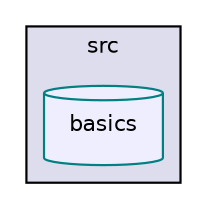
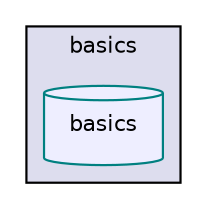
  digraph {
    compound=true
    n1 [fillcolor="#eeeeff" fontname=Helvetica fontsize=10 label=basics pencolor=black shape=cylinder style=filled color=teal]
    subgraph cluster_1 {
      bgcolor="#ddddee"
      fontname=Helvetica
      fontsize=10
-     label=src
+     label=basics
      pencolor=black
      n1
    }
  }
